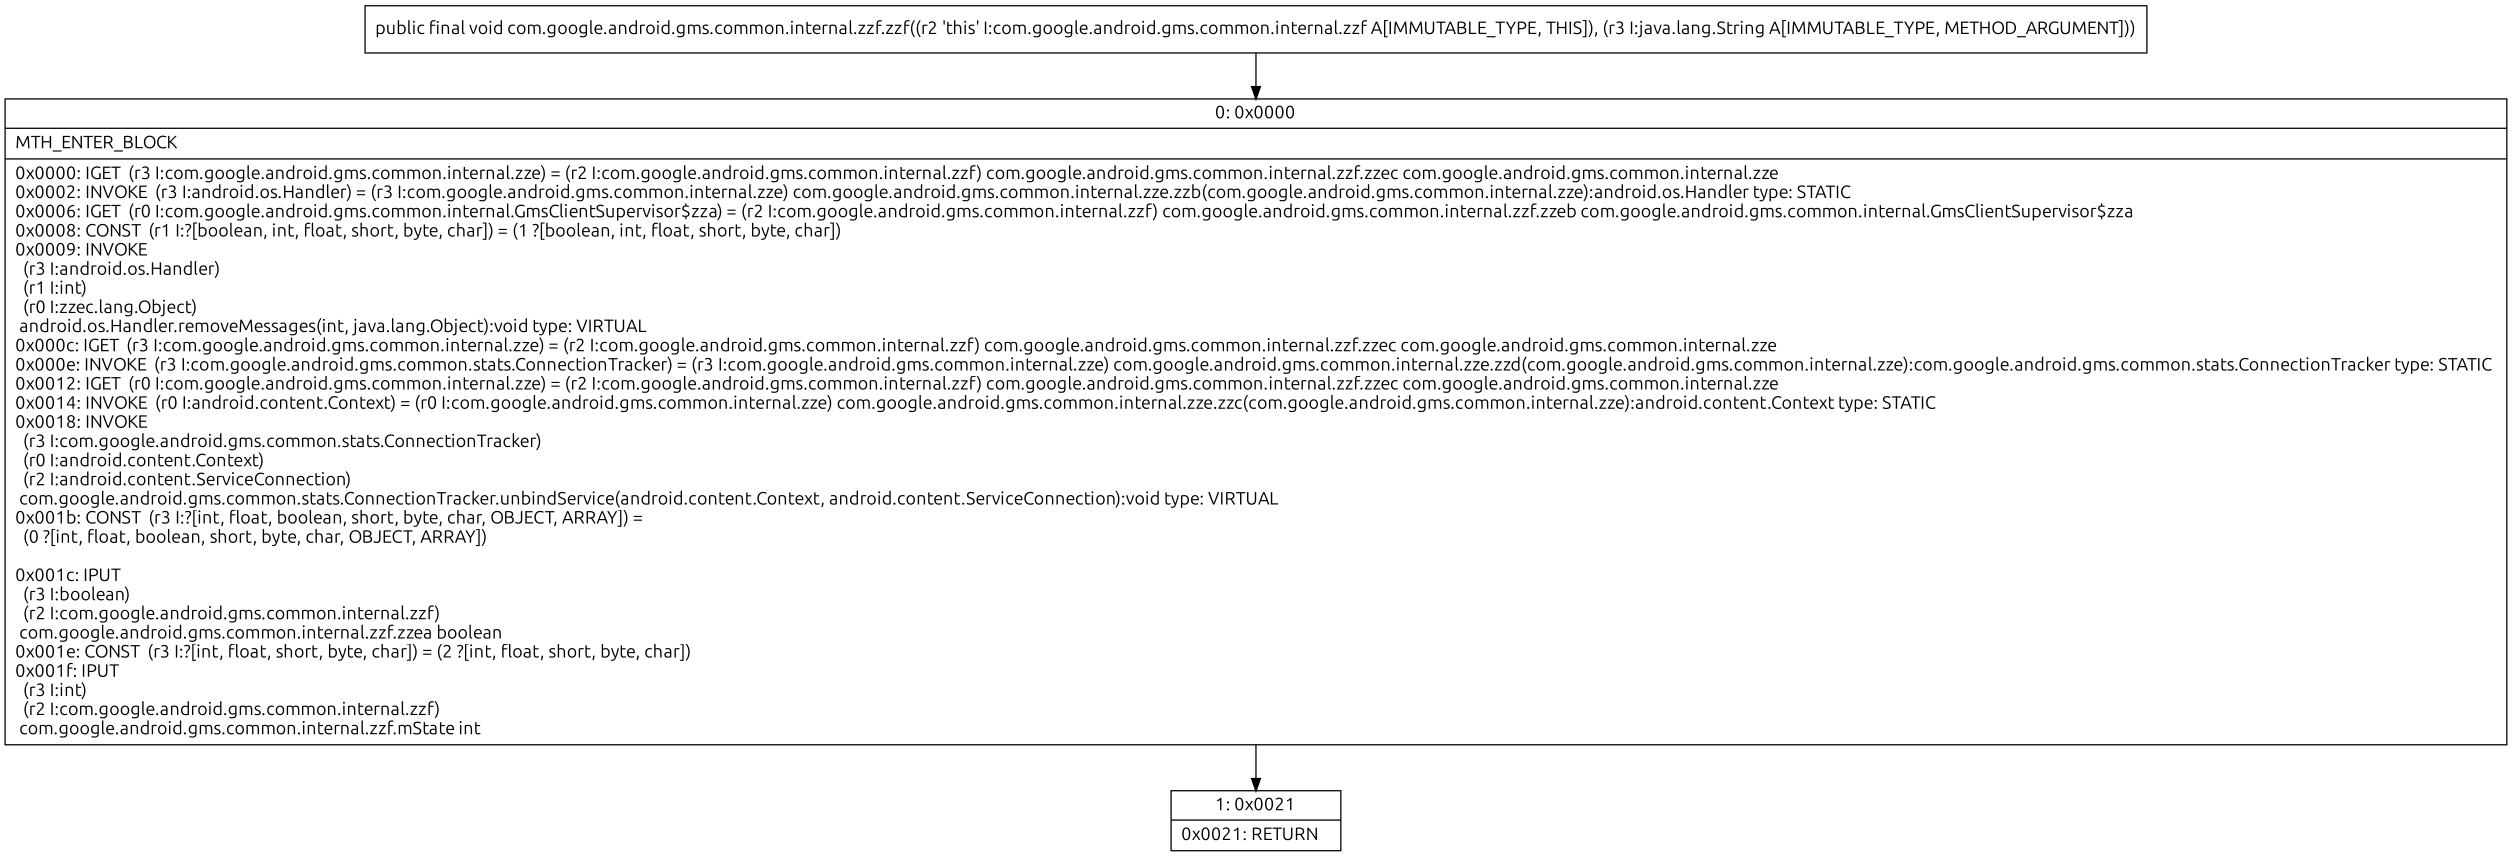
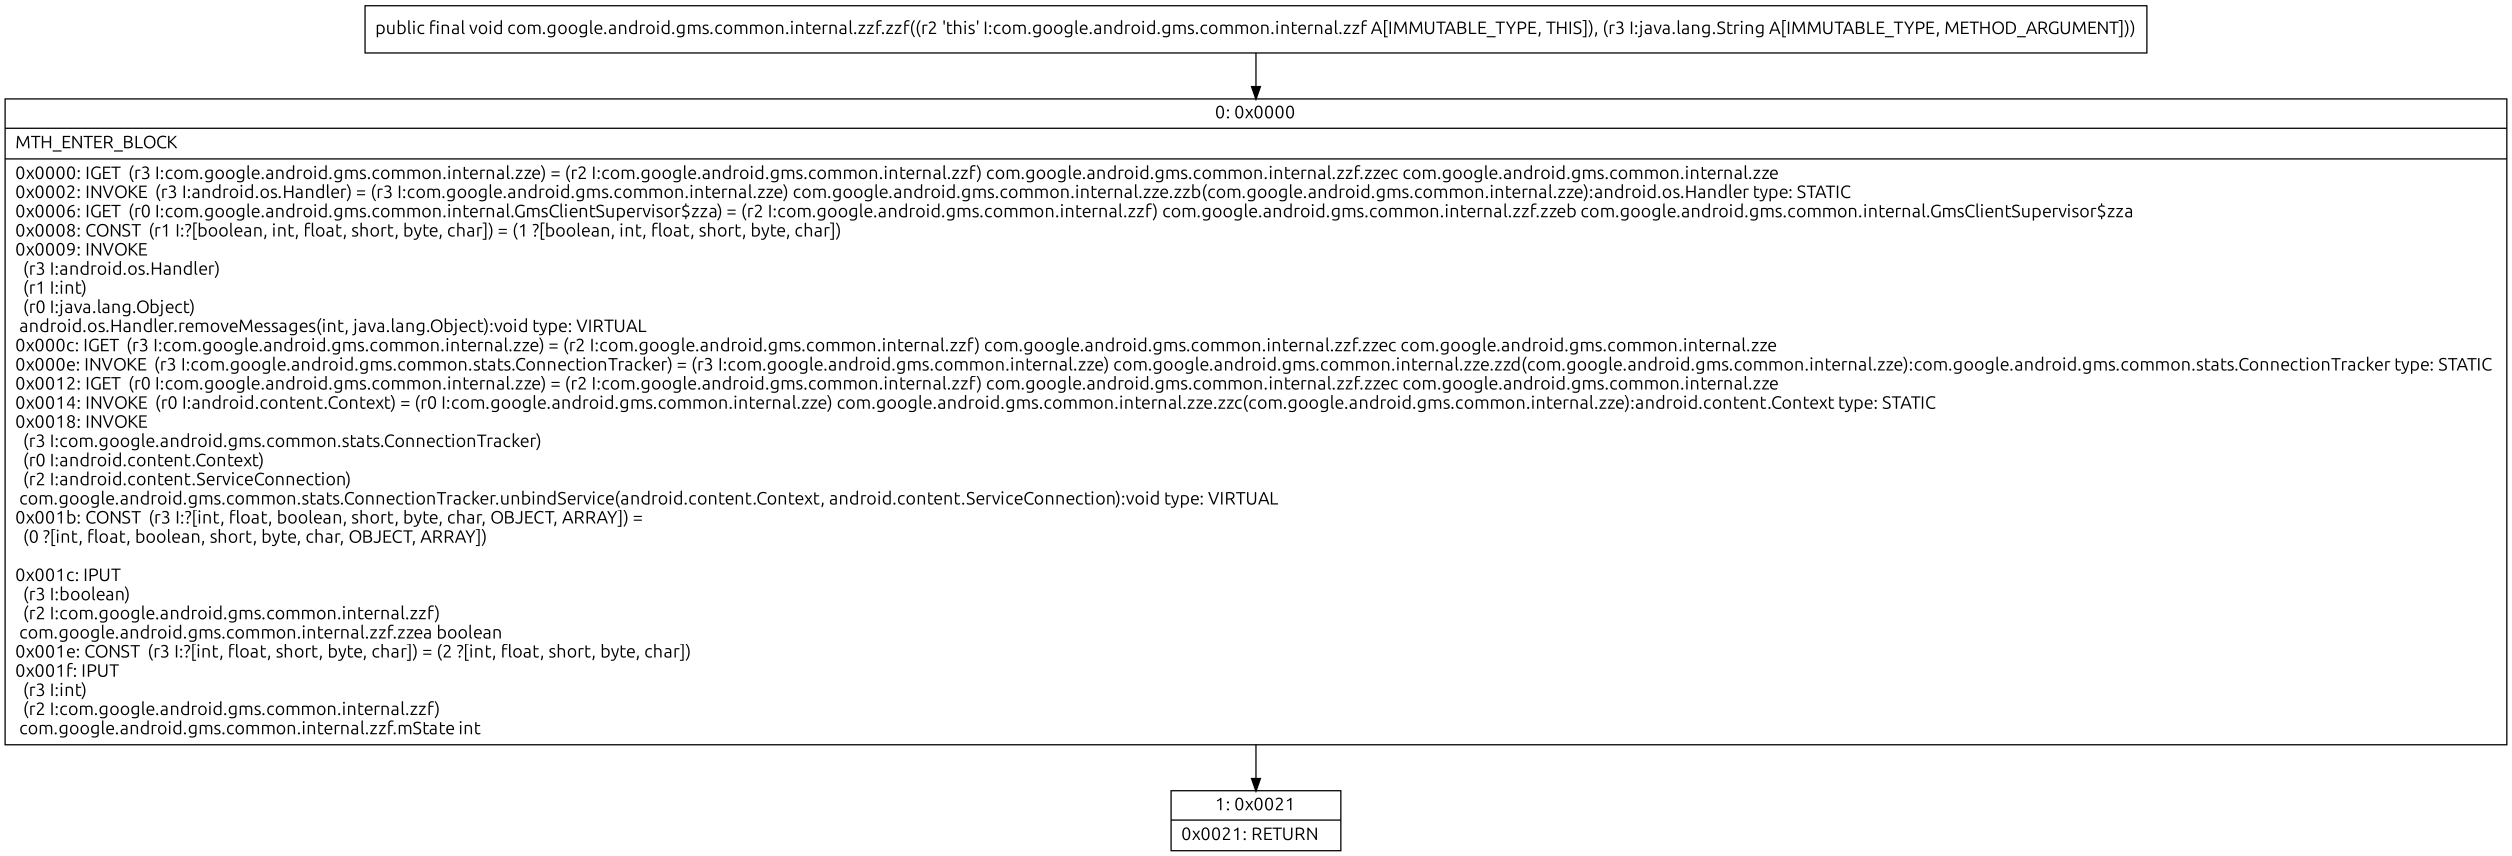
  digraph {
    fontname=Ubuntu
    node [shape=record fontname=Ubuntu]
    edge [fontname=Ubuntu]
-   n1 [label="{0\:\ 0x0000|MTH_ENTER_BLOCK\l|0x0000: IGET  (r3 I:com.google.android.gms.common.internal.zze) = (r2 I:com.google.android.gms.common.internal.zzf) com.google.android.gms.common.internal.zzf.zzec com.google.android.gms.common.internal.zze \l0x0002: INVOKE  (r3 I:android.os.Handler) = (r3 I:com.google.android.gms.common.internal.zze) com.google.android.gms.common.internal.zze.zzb(com.google.android.gms.common.internal.zze):android.os.Handler type: STATIC \l0x0006: IGET  (r0 I:com.google.android.gms.common.internal.GmsClientSupervisor$zza) = (r2 I:com.google.android.gms.common.internal.zzf) com.google.android.gms.common.internal.zzf.zzeb com.google.android.gms.common.internal.GmsClientSupervisor$zza \l0x0008: CONST  (r1 I:?[boolean, int, float, short, byte, char]) = (1 ?[boolean, int, float, short, byte, char]) \l0x0009: INVOKE  \l  (r3 I:android.os.Handler)\l  (r1 I:int)\l  (r0 I:zzec.lang.Object)\l android.os.Handler.removeMessages(int, java.lang.Object):void type: VIRTUAL \l0x000c: IGET  (r3 I:com.google.android.gms.common.internal.zze) = (r2 I:com.google.android.gms.common.internal.zzf) com.google.android.gms.common.internal.zzf.zzec com.google.android.gms.common.internal.zze \l0x000e: INVOKE  (r3 I:com.google.android.gms.common.stats.ConnectionTracker) = (r3 I:com.google.android.gms.common.internal.zze) com.google.android.gms.common.internal.zze.zzd(com.google.android.gms.common.internal.zze):com.google.android.gms.common.stats.ConnectionTracker type: STATIC \l0x0012: IGET  (r0 I:com.google.android.gms.common.internal.zze) = (r2 I:com.google.android.gms.common.internal.zzf) com.google.android.gms.common.internal.zzf.zzec com.google.android.gms.common.internal.zze \l0x0014: INVOKE  (r0 I:android.content.Context) = (r0 I:com.google.android.gms.common.internal.zze) com.google.android.gms.common.internal.zze.zzc(com.google.android.gms.common.internal.zze):android.content.Context type: STATIC \l0x0018: INVOKE  \l  (r3 I:com.google.android.gms.common.stats.ConnectionTracker)\l  (r0 I:android.content.Context)\l  (r2 I:android.content.ServiceConnection)\l com.google.android.gms.common.stats.ConnectionTracker.unbindService(android.content.Context, android.content.ServiceConnection):void type: VIRTUAL \l0x001b: CONST  (r3 I:?[int, float, boolean, short, byte, char, OBJECT, ARRAY]) = \l  (0 ?[int, float, boolean, short, byte, char, OBJECT, ARRAY])\l \l0x001c: IPUT  \l  (r3 I:boolean)\l  (r2 I:com.google.android.gms.common.internal.zzf)\l com.google.android.gms.common.internal.zzf.zzea boolean \l0x001e: CONST  (r3 I:?[int, float, short, byte, char]) = (2 ?[int, float, short, byte, char]) \l0x001f: IPUT  \l  (r3 I:int)\l  (r2 I:com.google.android.gms.common.internal.zzf)\l com.google.android.gms.common.internal.zzf.mState int \l}"]
+   n1 [label="{0\:\ 0x0000|MTH_ENTER_BLOCK\l|0x0000: IGET  (r3 I:com.google.android.gms.common.internal.zze) = (r2 I:com.google.android.gms.common.internal.zzf) com.google.android.gms.common.internal.zzf.zzec com.google.android.gms.common.internal.zze \l0x0002: INVOKE  (r3 I:android.os.Handler) = (r3 I:com.google.android.gms.common.internal.zze) com.google.android.gms.common.internal.zze.zzb(com.google.android.gms.common.internal.zze):android.os.Handler type: STATIC \l0x0006: IGET  (r0 I:com.google.android.gms.common.internal.GmsClientSupervisor$zza) = (r2 I:com.google.android.gms.common.internal.zzf) com.google.android.gms.common.internal.zzf.zzeb com.google.android.gms.common.internal.GmsClientSupervisor$zza \l0x0008: CONST  (r1 I:?[boolean, int, float, short, byte, char]) = (1 ?[boolean, int, float, short, byte, char]) \l0x0009: INVOKE  \l  (r3 I:android.os.Handler)\l  (r1 I:int)\l  (r0 I:java.lang.Object)\l android.os.Handler.removeMessages(int, java.lang.Object):void type: VIRTUAL \l0x000c: IGET  (r3 I:com.google.android.gms.common.internal.zze) = (r2 I:com.google.android.gms.common.internal.zzf) com.google.android.gms.common.internal.zzf.zzec com.google.android.gms.common.internal.zze \l0x000e: INVOKE  (r3 I:com.google.android.gms.common.stats.ConnectionTracker) = (r3 I:com.google.android.gms.common.internal.zze) com.google.android.gms.common.internal.zze.zzd(com.google.android.gms.common.internal.zze):com.google.android.gms.common.stats.ConnectionTracker type: STATIC \l0x0012: IGET  (r0 I:com.google.android.gms.common.internal.zze) = (r2 I:com.google.android.gms.common.internal.zzf) com.google.android.gms.common.internal.zzf.zzec com.google.android.gms.common.internal.zze \l0x0014: INVOKE  (r0 I:android.content.Context) = (r0 I:com.google.android.gms.common.internal.zze) com.google.android.gms.common.internal.zze.zzc(com.google.android.gms.common.internal.zze):android.content.Context type: STATIC \l0x0018: INVOKE  \l  (r3 I:com.google.android.gms.common.stats.ConnectionTracker)\l  (r0 I:android.content.Context)\l  (r2 I:android.content.ServiceConnection)\l com.google.android.gms.common.stats.ConnectionTracker.unbindService(android.content.Context, android.content.ServiceConnection):void type: VIRTUAL \l0x001b: CONST  (r3 I:?[int, float, boolean, short, byte, char, OBJECT, ARRAY]) = \l  (0 ?[int, float, boolean, short, byte, char, OBJECT, ARRAY])\l \l0x001c: IPUT  \l  (r3 I:boolean)\l  (r2 I:com.google.android.gms.common.internal.zzf)\l com.google.android.gms.common.internal.zzf.zzea boolean \l0x001e: CONST  (r3 I:?[int, float, short, byte, char]) = (2 ?[int, float, short, byte, char]) \l0x001f: IPUT  \l  (r3 I:int)\l  (r2 I:com.google.android.gms.common.internal.zzf)\l com.google.android.gms.common.internal.zzf.mState int \l}"]
    n2 [label="{1\:\ 0x0021|0x0021: RETURN   \l}"]
    n3 [label="{public final void com.google.android.gms.common.internal.zzf.zzf((r2 'this' I:com.google.android.gms.common.internal.zzf A[IMMUTABLE_TYPE, THIS]), (r3 I:java.lang.String A[IMMUTABLE_TYPE, METHOD_ARGUMENT])) }"]
    n1 -> n2
    n3 -> n1
  }
